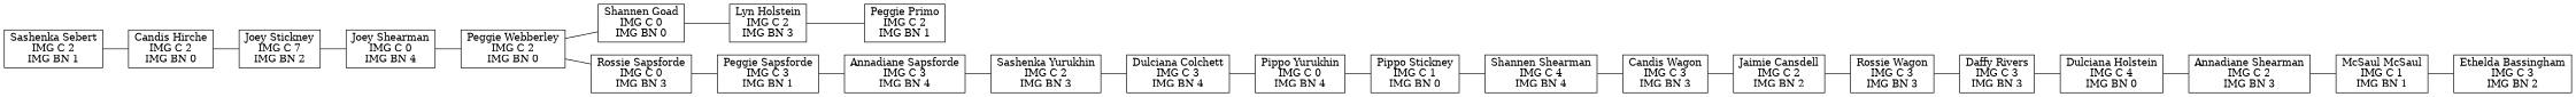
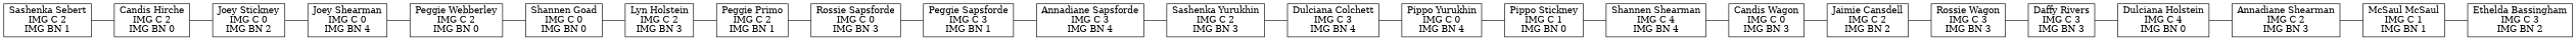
  digraph {
    rankdir=LR
    node [shape=box]
    edge [arrowhead=none]
    n1 [label="Sashenka Sebert\nIMG C 2\nIMG BN 1"]
    n2 [label="Candis Hirche\nIMG C 2\nIMG BN 0"]
-   n3 [label="Joey Stickney\nIMG C 7\nIMG BN 2"]
+   n3 [label="Joey Stickney\nIMG C 0\nIMG BN 2"]
    n4 [label="Joey Shearman\nIMG C 0\nIMG BN 4"]
    n5 [label="Peggie Webberley\nIMG C 2\nIMG BN 0"]
    n6 [label="Shannen Goad\nIMG C 0\nIMG BN 0"]
    n7 [label="Lyn Holstein\nIMG C 2\nIMG BN 3"]
    n8 [label="Peggie Primo\nIMG C 2\nIMG BN 1"]
    n9 [label="Rossie Sapsforde\nIMG C 0\nIMG BN 3"]
    n10 [label="Peggie Sapsforde\nIMG C 3\nIMG BN 1"]
    n11 [label="Annadiane Sapsforde\nIMG C 3\nIMG BN 4"]
    n12 [label="Sashenka Yurukhin\nIMG C 2\nIMG BN 3"]
    n13 [label="Dulciana Colchett\nIMG C 3\nIMG BN 4"]
    n14 [label="Pippo Yurukhin\nIMG C 0\nIMG BN 4"]
    n15 [label="Pippo Stickney\nIMG C 1\nIMG BN 0"]
    n16 [label="Shannen Shearman\nIMG C 4\nIMG BN 4"]
-   n17 [label="Candis Wagon\nIMG C 3\nIMG BN 3"]
+   n17 [label="Candis Wagon\nIMG C 0\nIMG BN 3"]
    n18 [label="Jaimie Cansdell\nIMG C 2\nIMG BN 2"]
    n19 [label="Rossie Wagon\nIMG C 3\nIMG BN 3"]
    n20 [label="Daffy Rivers\nIMG C 3\nIMG BN 3"]
    n21 [label="Dulciana Holstein\nIMG C 4\nIMG BN 0"]
    n22 [label="Annadiane Shearman\nIMG C 2\nIMG BN 3"]
    n23 [label="McSaul McSaul\nIMG C 1\nIMG BN 1"]
    n24 [label="Ethelda Bassingham\nIMG C 3\nIMG BN 2"]
    n1 -> n2
    n2 -> n3
    n3 -> n4
    n4 -> n5
    n5 -> n6
    n6 -> n7
    n7 -> n8
-   n5 -> n9
+   n8 -> n9
    n9 -> n10
    n10 -> n11
    n11 -> n12
    n12 -> n13
    n13 -> n14
    n14 -> n15
    n15 -> n16
    n16 -> n17
    n17 -> n18
    n18 -> n19
    n19 -> n20
    n20 -> n21
    n21 -> n22
    n22 -> n23
    n23 -> n24
  }
